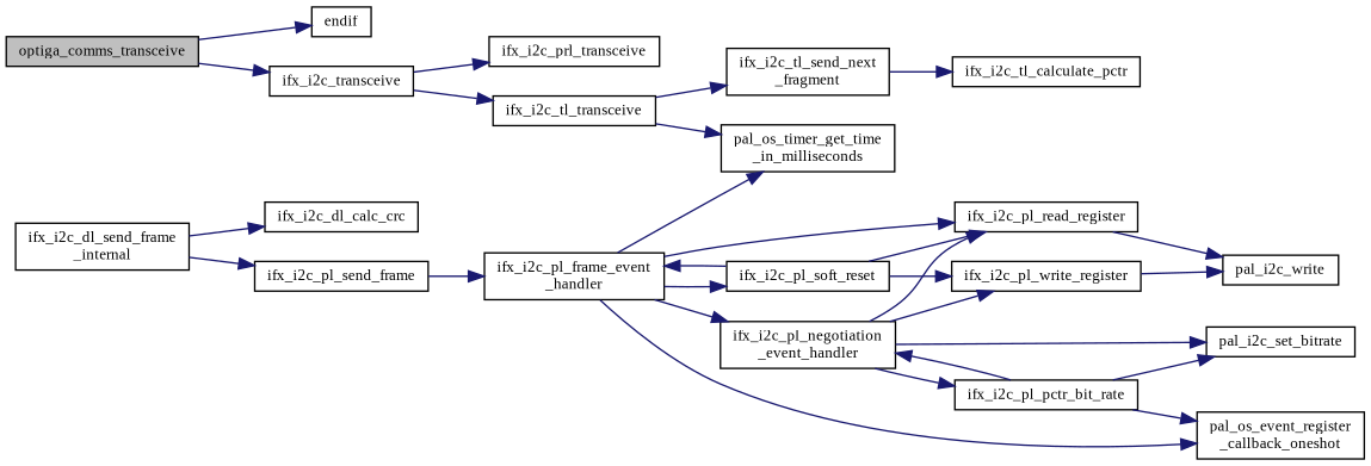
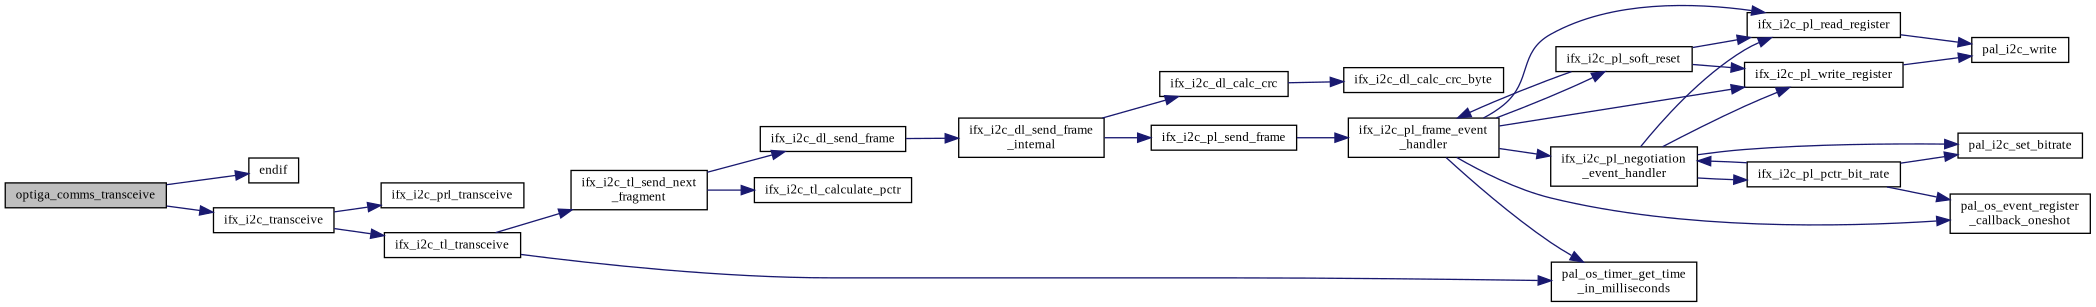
  digraph {
    fontname="Liberation Serif"
    rankdir=LR
    node [color=black fillcolor=white fontname="Liberation Serif" fontsize=10 shape=record style=filled]
    edge [color=midnightblue fontname="Liberation Serif" fontsize=10 labelfontname=Helvetica labelfontsize=10 style=solid]
    n1 [fillcolor=grey75 fontcolor=black height=0.2 label=optiga_comms_transceive width=0.4]
    n2 [height=0.2 label=endif width=0.4]
    n3 [height=0.2 label=ifx_i2c_transceive width=0.4]
    n4 [height=0.2 label=ifx_i2c_prl_transceive width=0.4]
    n5 [height=0.2 label=ifx_i2c_tl_transceive width=0.4]
    n6 [height=0.2 label="ifx_i2c_tl_send_next\l_fragment" width=0.4]
    n7 [height=0.2 label="pal_os_timer_get_time\l_in_milliseconds" width=0.4]
+   n8 [height=0.2 label=ifx_i2c_dl_send_frame width=0.4]
    n9 [height=0.2 label=ifx_i2c_tl_calculate_pctr width=0.4]
    n10 [height=0.2 label="ifx_i2c_dl_send_frame\l_internal" width=0.4]
    n11 [height=0.2 label=ifx_i2c_dl_calc_crc width=0.4]
    n12 [height=0.2 label=ifx_i2c_pl_send_frame width=0.4]
+   n13 [height=0.2 label=ifx_i2c_dl_calc_crc_byte width=0.4]
    n14 [height=0.2 label="ifx_i2c_pl_frame_event\l_handler" width=0.4]
    n15 [height=0.2 label="ifx_i2c_pl_negotiation\l_event_handler" width=0.4]
    n16 [height=0.2 label=ifx_i2c_pl_read_register width=0.4]
    n17 [height=0.2 label="pal_os_event_register\l_callback_oneshot" width=0.4]
    n18 [height=0.2 label=ifx_i2c_pl_write_register width=0.4]
    n19 [height=0.2 label=ifx_i2c_pl_soft_reset width=0.4]
    n20 [height=0.2 label=ifx_i2c_pl_pctr_bit_rate width=0.4]
    n21 [height=0.2 label=pal_i2c_set_bitrate width=0.4]
    n22 [height=0.2 label=pal_i2c_write width=0.4]
    n1 -> n2
    n1 -> n3
    n3 -> n4
    n3 -> n5
    n5 -> n6
    n5 -> n7
+   n6 -> n8
    n6 -> n9
+   n8 -> n10
    n10 -> n11
    n10 -> n12
+   n11 -> n13
    n12 -> n14
    n14 -> n7
    n14 -> n15
    n14 -> n16
    n14 -> n17
+   n14 -> n18
    n14 -> n19
    n15 -> n16
    n15 -> n18
    n15 -> n20
    n15 -> n21
    n16 -> n22
    n18 -> n22
    n19 -> n14
    n19 -> n16
    n19 -> n18
    n20 -> n15
    n20 -> n17
    n20 -> n21
  }
